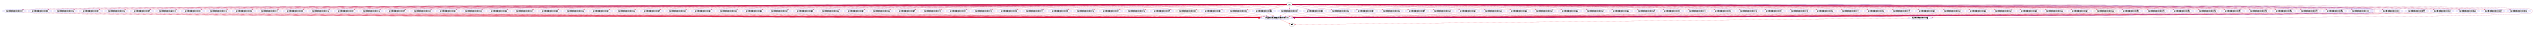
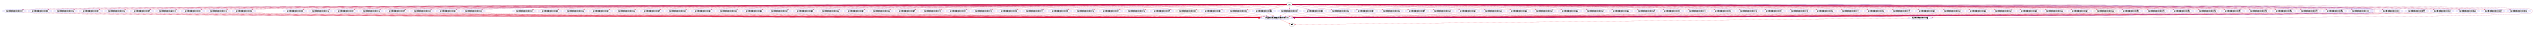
  digraph {
    node [color="#0A00F5"]
    edge [color="#A80057"]
    sG1IterDecon_00000001 [color="#2000DF"]
    wrapper_siftSTFByMisfit_00000101 [color="#0200FD"]
    n3 [label=end color=""]
    sG1IterDecon_00000002 [color="#0E00F1"]
    sG1IterDecon_00000003
    sG1IterDecon_00000004 [color="#2700D8"]
    sG1IterDecon_00000005
    sG1IterDecon_00000006 [color="#1300EC"]
    sG1IterDecon_00000007 [color="#2500DA"]
    sG1IterDecon_00000008 [color="#1000EF"]
    sG1IterDecon_00000009 [color="#2300DC"]
    n12 [color="#2000DF" label=sG1IterDecon_00800010]
    sG1IterDecon_00000011
    sG1IterDecon_00000012
    sG1IterDecon_00000013
-   sG1IterDecon_00000014 [color="#2500DA"]
    sG1IterDecon_00000015
    sG1IterDecon_00000016 [color="#0F00F0"]
    sG1IterDecon_00000017
    sG1IterDecon_00000018
    sG1IterDecon_00000019 [color="#1B00E4"]
    sG1IterDecon_00000020 [color="#1600E9"]
    sG1IterDecon_00000021
    sG1IterDecon_00000022
-   sG1IterDecon_00000023 [color="#1C00E3"]
    sG1IterDecon_00000024 [color="#2600D9"]
    sG1IterDecon_00000025 [color="#1B00E4"]
    sG1IterDecon_00000026
    sG1IterDecon_00000027 [color="#2400DB"]
    sG1IterDecon_00000028 [color="#2700D8"]
    sG1IterDecon_00000029
    sG1IterDecon_00000030 [color="#1900E6"]
    sG1IterDecon_00000031 [color="#1000EF"]
    sG1IterDecon_00000032 [color="#2600D9"]
    sG1IterDecon_00000033
    sG1IterDecon_00000034
    sG1IterDecon_00000035 [color="#2300DC"]
    sG1IterDecon_00000036 [color="#2500DA"]
    sG1IterDecon_00000037
    sG1IterDecon_00000038 [color="#2700D8"]
    sG1IterDecon_00000039 [color="#2900D6"]
    sG1IterDecon_00000040 [color="#2100DE"]
    sG1IterDecon_00000041 [color="#1900E6"]
    sG1IterDecon_00000042 [color="#1F00E0"]
    sG1IterDecon_00000043
    sG1IterDecon_00000044 [color="#1800E7"]
    sG1IterDecon_00000045
    sG1IterDecon_00000046
    sG1IterDecon_00000047 [color="#1700E8"]
    sG1IterDecon_00000048 [color="#1300EC"]
    sG1IterDecon_00000049
    sG1IterDecon_00000050 [color=black]
    sG1IterDecon_00000051
    sG1IterDecon_00000052 [color="#2600D9"]
    sG1IterDecon_00000053
    sG1IterDecon_00000054
    sG1IterDecon_00000055 [color="#1D00E2"]
    sG1IterDecon_00000056
    sG1IterDecon_00000057 [color="#0F00F0"]
    sG1IterDecon_00000058 [color="#2200DD"]
    sG1IterDecon_00000059
    sG1IterDecon_00000060 [color="#2600D9"]
    sG1IterDecon_00000061 [color="#1800E7"]
    sG1IterDecon_00000062
    sG1IterDecon_00000063 [color="#2800D7"]
    sG1IterDecon_00000064 [color="#1E00E1"]
    sG1IterDecon_00000065 [color="#2700D8"]
    sG1IterDecon_00000066 [color="#1800E7"]
    sG1IterDecon_00000067 [color="#2300DC"]
    sG1IterDecon_00000068 [color="#2300DC"]
    sG1IterDecon_00000069
    sG1IterDecon_00000070 [color="#1A00E5"]
    sG1IterDecon_00000071
    sG1IterDecon_00000072 [color="#1800E7"]
    sG1IterDecon_00000073 [color="#1800E7"]
    sG1IterDecon_00000074 [color="#1A00E5"]
    sG1IterDecon_00000075
    sG1IterDecon_00000076 [color="#2400DB"]
    sG1IterDecon_00000077
    sG1IterDecon_00000078 [color="#1800E7"]
    sG1IterDecon_00000079 [color="#1000EF"]
    sG1IterDecon_00000080
    sG1IterDecon_00000081 [color="#2400DB"]
    sG1IterDecon_00000083
    sG1IterDecon_00000084 [color="#1C00E3"]
    sG1IterDecon_00000085 [color="#2100DE"]
    sG1IterDecon_00000086 [color="#2000DF"]
    sG1IterDecon_00000087 [color="#2500DA"]
    sG1IterDecon_00000088 [color=black]
    sG1IterDecon_00000090 [color="#2A00D5"]
    sG1IterDecon_00000091 [color="#1200ED"]
    sG1IterDecon_00000092
    sG1IterDecon_00000093 [color="#1900E6"]
    sG1IterDecon_00000094 [color="#2900D6"]
    sG1IterDecon_00000095 [color="#2500DA"]
    sG1IterDecon_00000096 [color="#2600D9"]
    sG1IterDecon_00000097 [color="#2900D6"]
    sG1IterDecon_00000098
    sG1IterDecon_00000099 [color="#1200ED"]
    sG1IterDecon_00000100
    n101 [label=root color=""]
    sG1IterDecon_00000082
    sG1IterDecon_00000089
    sG1IterDecon_00000001 -> wrapper_siftSTFByMisfit_00000101 [color="#D60029"]
    wrapper_siftSTFByMisfit_00000101 -> n3 [color="#FF0000"]
    sG1IterDecon_00000002 -> wrapper_siftSTFByMisfit_00000101 [color="#D3002C"]
    sG1IterDecon_00000003 -> wrapper_siftSTFByMisfit_00000101 [color="#DD0022"]
    sG1IterDecon_00000004 -> wrapper_siftSTFByMisfit_00000101 [color="#CC0033"]
    sG1IterDecon_00000005 -> wrapper_siftSTFByMisfit_00000101 [color="#AD0052"]
    sG1IterDecon_00000006 -> wrapper_siftSTFByMisfit_00000101 [color="#D5002A"]
    sG1IterDecon_00000007 -> wrapper_siftSTFByMisfit_00000101 [color="#D5002A"]
    sG1IterDecon_00000008 -> wrapper_siftSTFByMisfit_00000101 [color="#DD0022"]
    sG1IterDecon_00000009 -> wrapper_siftSTFByMisfit_00000101 [color="#C60039"]
    n12 -> wrapper_siftSTFByMisfit_00000101 [color="#D5002A"]
    sG1IterDecon_00000011 -> wrapper_siftSTFByMisfit_00000101 [color="#DD0022"]
    sG1IterDecon_00000012 -> wrapper_siftSTFByMisfit_00000101 [color="#DE0021"]
    sG1IterDecon_00000013 -> wrapper_siftSTFByMisfit_00000101 [color="#DC0023"]
-   sG1IterDecon_00000014 -> wrapper_siftSTFByMisfit_00000101 [color="#C90036"]
    sG1IterDecon_00000015 -> wrapper_siftSTFByMisfit_00000101 [color="#DA0025"]
    sG1IterDecon_00000016 -> wrapper_siftSTFByMisfit_00000101 [color="#D2002D"]
    sG1IterDecon_00000017 -> wrapper_siftSTFByMisfit_00000101 [color="#D0002F"]
    sG1IterDecon_00000018 -> wrapper_siftSTFByMisfit_00000101 [color="#D80027"]
    sG1IterDecon_00000019 -> wrapper_siftSTFByMisfit_00000101 [color="#DE0021"]
    sG1IterDecon_00000020 -> wrapper_siftSTFByMisfit_00000101 [color="#E0001F"]
    sG1IterDecon_00000021 -> wrapper_siftSTFByMisfit_00000101 [color="#D3002C"]
    sG1IterDecon_00000022 -> wrapper_siftSTFByMisfit_00000101 [color="#DD0022"]
-   sG1IterDecon_00000023 -> wrapper_siftSTFByMisfit_00000101 [color="#CC0033"]
    sG1IterDecon_00000024 -> wrapper_siftSTFByMisfit_00000101 [color="#CB0034"]
    sG1IterDecon_00000025 -> wrapper_siftSTFByMisfit_00000101 [color="#C4003B"]
    sG1IterDecon_00000026 -> wrapper_siftSTFByMisfit_00000101 [color="#DE0021"]
    sG1IterDecon_00000027 -> wrapper_siftSTFByMisfit_00000101 [color="#D70028"]
    sG1IterDecon_00000028 -> wrapper_siftSTFByMisfit_00000101 [color="#DF0020"]
    sG1IterDecon_00000029 -> wrapper_siftSTFByMisfit_00000101 [color="#D80027"]
    sG1IterDecon_00000030 -> wrapper_siftSTFByMisfit_00000101 [color="#DC0023"]
    sG1IterDecon_00000031 -> wrapper_siftSTFByMisfit_00000101 [color="#DE0021"]
    sG1IterDecon_00000032 -> wrapper_siftSTFByMisfit_00000101 [color="#DE0021"]
    sG1IterDecon_00000033 -> wrapper_siftSTFByMisfit_00000101 [color="#BA0045"]
    sG1IterDecon_00000034 -> wrapper_siftSTFByMisfit_00000101 [color="#AC0053"]
    sG1IterDecon_00000035 -> wrapper_siftSTFByMisfit_00000101 [color="#DD0022"]
    sG1IterDecon_00000036 -> wrapper_siftSTFByMisfit_00000101 [color="#D1002E"]
    sG1IterDecon_00000037 -> wrapper_siftSTFByMisfit_00000101 [color="#DB0024"]
    sG1IterDecon_00000038 -> wrapper_siftSTFByMisfit_00000101 [color="#CF0030"]
    sG1IterDecon_00000039 -> wrapper_siftSTFByMisfit_00000101 [color="#D1002E"]
    sG1IterDecon_00000040 -> wrapper_siftSTFByMisfit_00000101 [color="#D90026"]
    sG1IterDecon_00000041 -> wrapper_siftSTFByMisfit_00000101 [color="#B3004C"]
    sG1IterDecon_00000042 -> wrapper_siftSTFByMisfit_00000101 [color="#DC0023"]
    sG1IterDecon_00000043 -> wrapper_siftSTFByMisfit_00000101 [color="#E0001F"]
    sG1IterDecon_00000044 -> wrapper_siftSTFByMisfit_00000101 [color="#D60029"]
    sG1IterDecon_00000045 -> wrapper_siftSTFByMisfit_00000101 [color="#E0001F"]
    sG1IterDecon_00000046 -> wrapper_siftSTFByMisfit_00000101 [color="#DD0022"]
    sG1IterDecon_00000047 -> wrapper_siftSTFByMisfit_00000101 [color="#DE0021"]
    sG1IterDecon_00000048 -> wrapper_siftSTFByMisfit_00000101 [color="#BE0041"]
    sG1IterDecon_00000049 -> wrapper_siftSTFByMisfit_00000101 [color="#E0001F"]
    sG1IterDecon_00000050 -> wrapper_siftSTFByMisfit_00000101 [color="#E0001F"]
    sG1IterDecon_00000051 -> wrapper_siftSTFByMisfit_00000101 [color="#DF0020"]
    sG1IterDecon_00000052 -> wrapper_siftSTFByMisfit_00000101 [color="#C80037"]
    sG1IterDecon_00000053 -> wrapper_siftSTFByMisfit_00000101 [color="#DE0021"]
    sG1IterDecon_00000054 -> wrapper_siftSTFByMisfit_00000101 [color="#D0002F"]
    sG1IterDecon_00000055 -> wrapper_siftSTFByMisfit_00000101 [color="#D1002E"]
    sG1IterDecon_00000056 -> wrapper_siftSTFByMisfit_00000101 [color="#D60029"]
    sG1IterDecon_00000057 -> wrapper_siftSTFByMisfit_00000101 [color="#DF0020"]
    sG1IterDecon_00000058 -> wrapper_siftSTFByMisfit_00000101 [color="#BA0045"]
    sG1IterDecon_00000059 -> wrapper_siftSTFByMisfit_00000101 [color="#DD0022"]
    sG1IterDecon_00000060 -> wrapper_siftSTFByMisfit_00000101 [color="#E0001F"]
    sG1IterDecon_00000061 -> wrapper_siftSTFByMisfit_00000101 [color="#D90026"]
    sG1IterDecon_00000062 -> wrapper_siftSTFByMisfit_00000101 [color="#B80047"]
    sG1IterDecon_00000063 -> wrapper_siftSTFByMisfit_00000101 [color="#DB0024"]
    sG1IterDecon_00000064 -> wrapper_siftSTFByMisfit_00000101 [color="#CF0030"]
    sG1IterDecon_00000065 -> n3 [color="#DF0020"]
    sG1IterDecon_00000066 -> wrapper_siftSTFByMisfit_00000101 [color="#AD0052"]
    sG1IterDecon_00000067 -> wrapper_siftSTFByMisfit_00000101 [color="#CF0030"]
    sG1IterDecon_00000068 -> wrapper_siftSTFByMisfit_00000101 [color="#DA0025"]
    sG1IterDecon_00000069 -> wrapper_siftSTFByMisfit_00000101 [color="#DE0021"]
    sG1IterDecon_00000070 -> wrapper_siftSTFByMisfit_00000101 [color="#BD0042"]
    sG1IterDecon_00000071 -> wrapper_siftSTFByMisfit_00000101 [color="#C0003F"]
    sG1IterDecon_00000072 -> wrapper_siftSTFByMisfit_00000101 [color="#DC0023"]
    sG1IterDecon_00000073 -> wrapper_siftSTFByMisfit_00000101 [color="#DD0022"]
    sG1IterDecon_00000074 -> wrapper_siftSTFByMisfit_00000101 [color="#D80027"]
    sG1IterDecon_00000075 -> wrapper_siftSTFByMisfit_00000101 [color="#DC0023"]
    sG1IterDecon_00000076 -> wrapper_siftSTFByMisfit_00000101 [color="#C1003E"]
    sG1IterDecon_00000077 -> wrapper_siftSTFByMisfit_00000101 [color="#C1003E"]
    sG1IterDecon_00000078 -> wrapper_siftSTFByMisfit_00000101 [color="#DF0020"]
    sG1IterDecon_00000079 -> wrapper_siftSTFByMisfit_00000101 [color="#BE0041"]
    sG1IterDecon_00000080 -> wrapper_siftSTFByMisfit_00000101 [color="#D60029"]
    sG1IterDecon_00000081 -> wrapper_siftSTFByMisfit_00000101 [color="#D90026"]
    sG1IterDecon_00000083 -> wrapper_siftSTFByMisfit_00000101 [color="#D4002B"]
    sG1IterDecon_00000084 -> wrapper_siftSTFByMisfit_00000101 [color="#DA0025"]
    sG1IterDecon_00000085 -> wrapper_siftSTFByMisfit_00000101 [color="#E0001F"]
    sG1IterDecon_00000086 -> wrapper_siftSTFByMisfit_00000101 [color="#DB0024"]
    sG1IterDecon_00000087 -> wrapper_siftSTFByMisfit_00000101 [color="#D4002B"]
    sG1IterDecon_00000088 -> wrapper_siftSTFByMisfit_00000101 [color="#D90026"]
    sG1IterDecon_00000090 -> wrapper_siftSTFByMisfit_00000101 [color="#DF0020"]
    sG1IterDecon_00000091 -> wrapper_siftSTFByMisfit_00000101 [color="#DA0025"]
    sG1IterDecon_00000092 -> wrapper_siftSTFByMisfit_00000101 [color="#C3003C"]
    sG1IterDecon_00000093 -> wrapper_siftSTFByMisfit_00000101 [color="#DC0023"]
    sG1IterDecon_00000094 -> wrapper_siftSTFByMisfit_00000101 [color="#C80037"]
    sG1IterDecon_00000095 -> wrapper_siftSTFByMisfit_00000101 [color="#D70028"]
    sG1IterDecon_00000096 -> wrapper_siftSTFByMisfit_00000101 [color="#D1002E"]
    sG1IterDecon_00000097 -> wrapper_siftSTFByMisfit_00000101 [color="#DC0023"]
    sG1IterDecon_00000098 -> wrapper_siftSTFByMisfit_00000101 [color="#CA0035"]
    sG1IterDecon_00000099 -> wrapper_siftSTFByMisfit_00000101 [color="#B5004A"]
    sG1IterDecon_00000100 -> wrapper_siftSTFByMisfit_00000101 [color="#CA0035"]
    n101 -> sG1IterDecon_00000001
    n101 -> wrapper_siftSTFByMisfit_00000101 [color="#0000FF"]
    n101 -> wrapper_siftSTFByMisfit_00000101 [color="#A5005A"]
    n101 -> sG1IterDecon_00000002
    n101 -> sG1IterDecon_00000003
    n101 -> sG1IterDecon_00000004
    n101 -> sG1IterDecon_00000005 [color="#B2004D"]
    n101 -> sG1IterDecon_00000006 [color="#BA0045"]
    n101 -> sG1IterDecon_00000007 [color="#D2002D"]
    n101 -> sG1IterDecon_00000008 [color="#D60029"]
    n101 -> sG1IterDecon_00000009 [color="#B3004C"]
    n101 -> n12 [color="#B90046"]
    n101 -> sG1IterDecon_00000011 [color="#C1003E"]
    n101 -> sG1IterDecon_00000012 [color="#D90026"]
    n101 -> sG1IterDecon_00000013 [color="#C2003D"]
-   n101 -> sG1IterDecon_00000014 [color="#CD0032"]
    n101 -> sG1IterDecon_00000015 [color="#D90026"]
    n101 -> sG1IterDecon_00000016
    n101 -> sG1IterDecon_00000017 [color="#DB0024"]
    n101 -> sG1IterDecon_00000018
    n101 -> sG1IterDecon_00000019 [color="#C70038"]
    n101 -> sG1IterDecon_00000020
    n101 -> sG1IterDecon_00000021 [color="#B70048"]
    n101 -> sG1IterDecon_00000022 [color="#B2004D"]
-   n101 -> sG1IterDecon_00000023 [color="#C4003B"]
    n101 -> sG1IterDecon_00000024 [color="#DB0024"]
    n101 -> sG1IterDecon_00000025 [color="#CD0032"]
    n101 -> sG1IterDecon_00000026 [color="#D5002A"]
    n101 -> sG1IterDecon_00000027 [color="#DC0023"]
    n101 -> sG1IterDecon_00000028 [color="#D1002E"]
    n101 -> sG1IterDecon_00000029 [color="#DA0025"]
    n101 -> sG1IterDecon_00000030 [color="#C90036"]
    n101 -> sG1IterDecon_00000031
    n101 -> sG1IterDecon_00000032 [color="#BC0043"]
    n101 -> sG1IterDecon_00000033 [color="#C90036"]
    n101 -> sG1IterDecon_00000034 [color="#B60049"]
    n101 -> sG1IterDecon_00000035 [color="#AF0050"]
    n101 -> sG1IterDecon_00000036
    n101 -> sG1IterDecon_00000037 [color="#C70038"]
    n101 -> sG1IterDecon_00000038 [color="#CE0031"]
    n101 -> sG1IterDecon_00000039 [color="#D4002B"]
    n101 -> sG1IterDecon_00000040 [color="#D60029"]
    n101 -> sG1IterDecon_00000041
    n101 -> sG1IterDecon_00000042 [color="#D60029"]
    n101 -> sG1IterDecon_00000043 [color="#D90026"]
    n101 -> sG1IterDecon_00000044
    n101 -> sG1IterDecon_00000045 [color="#D4002B"]
    n101 -> sG1IterDecon_00000046 [color="#D2002D"]
    n101 -> sG1IterDecon_00000047 [color="#D5002A"]
    n101 -> sG1IterDecon_00000048 [color="#D1002E"]
    n101 -> sG1IterDecon_00000049 [color="#CC0033"]
    n101 -> sG1IterDecon_00000050 [color="#C2003D"]
    n101 -> sG1IterDecon_00000051 [color="#BF0040"]
    n101 -> sG1IterDecon_00000052 [color="#D3002C"]
    n101 -> sG1IterDecon_00000053 [color="#D70028"]
    n101 -> sG1IterDecon_00000054
    n101 -> sG1IterDecon_00000055
    n101 -> sG1IterDecon_00000056 [color="#B70048"]
    n101 -> sG1IterDecon_00000057
    n101 -> sG1IterDecon_00000058 [color="#D60029"]
    n101 -> sG1IterDecon_00000059 [color="#DC0023"]
    n101 -> sG1IterDecon_00000060 [color="#C70038"]
    n101 -> sG1IterDecon_00000061 [color="#C2003D"]
    n101 -> sG1IterDecon_00000062
    n101 -> sG1IterDecon_00000063 [color="#D5002A"]
    n101 -> sG1IterDecon_00000064 [color="#DC0023"]
    n101 -> sG1IterDecon_00000065
    n101 -> sG1IterDecon_00000066 [color="#CB0034"]
    n101 -> sG1IterDecon_00000067
    n101 -> sG1IterDecon_00000068
    n101 -> sG1IterDecon_00000069 [color="#DA0025"]
    n101 -> sG1IterDecon_00000070
    n101 -> sG1IterDecon_00000071 [color="#DD0022"]
    n101 -> sG1IterDecon_00000072 [color="#D0002F"]
    n101 -> sG1IterDecon_00000073 [color="#BA0045"]
    n101 -> sG1IterDecon_00000074
    n101 -> sG1IterDecon_00000075
    n101 -> sG1IterDecon_00000076 [color="#D3002C"]
    n101 -> sG1IterDecon_00000077 [color="#D90026"]
    n101 -> sG1IterDecon_00000078 [color="#D1002E"]
    n101 -> sG1IterDecon_00000079 [color="#D5002A"]
    n101 -> sG1IterDecon_00000080 [color="#CA0035"]
    n101 -> sG1IterDecon_00000081
    n101 -> sG1IterDecon_00000083 [color="#CD0032"]
    n101 -> sG1IterDecon_00000084 [color="#D60029"]
    n101 -> sG1IterDecon_00000085 [color="#D3002C"]
    n101 -> sG1IterDecon_00000086 [color="#CC0033"]
    n101 -> sG1IterDecon_00000087 [color="#C60039"]
    n101 -> sG1IterDecon_00000088 [color="#DB0024"]
    n101 -> sG1IterDecon_00000090
    n101 -> sG1IterDecon_00000091 [color="#D60029"]
    n101 -> sG1IterDecon_00000092
    n101 -> sG1IterDecon_00000093 [color="#D80027"]
    n101 -> sG1IterDecon_00000094 [color="#D4002B"]
    n101 -> sG1IterDecon_00000095
    n101 -> sG1IterDecon_00000096 [color="#D80027"]
    n101 -> sG1IterDecon_00000097 [color="#C0003F"]
    n101 -> sG1IterDecon_00000098 [color="#C60039"]
    n101 -> sG1IterDecon_00000100
    n101 -> sG1IterDecon_00000082
    n101 -> sG1IterDecon_00000089 [color="#D80027"]
  }
